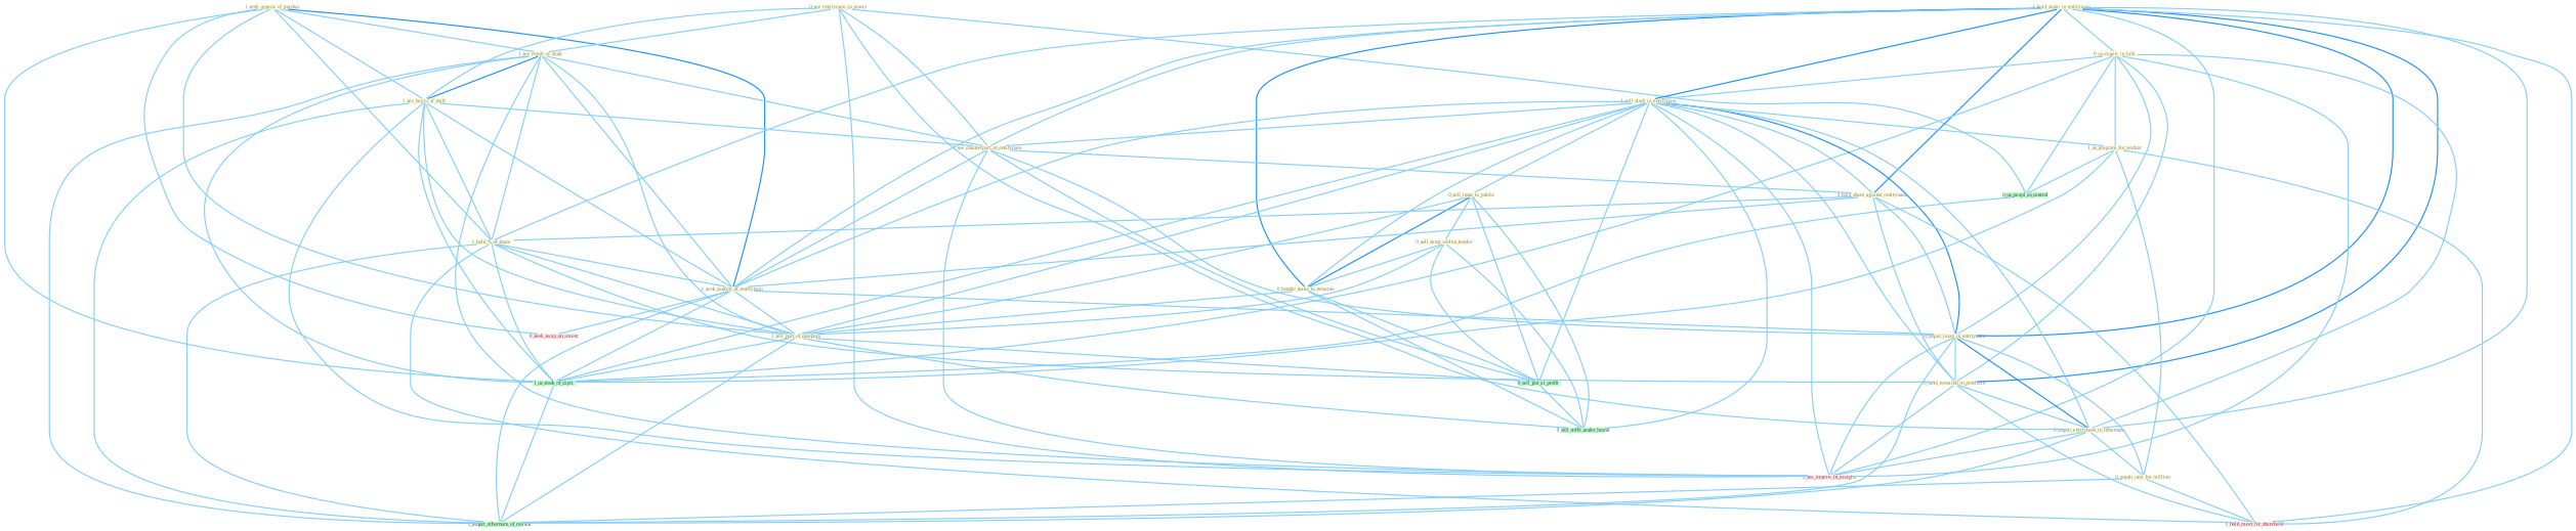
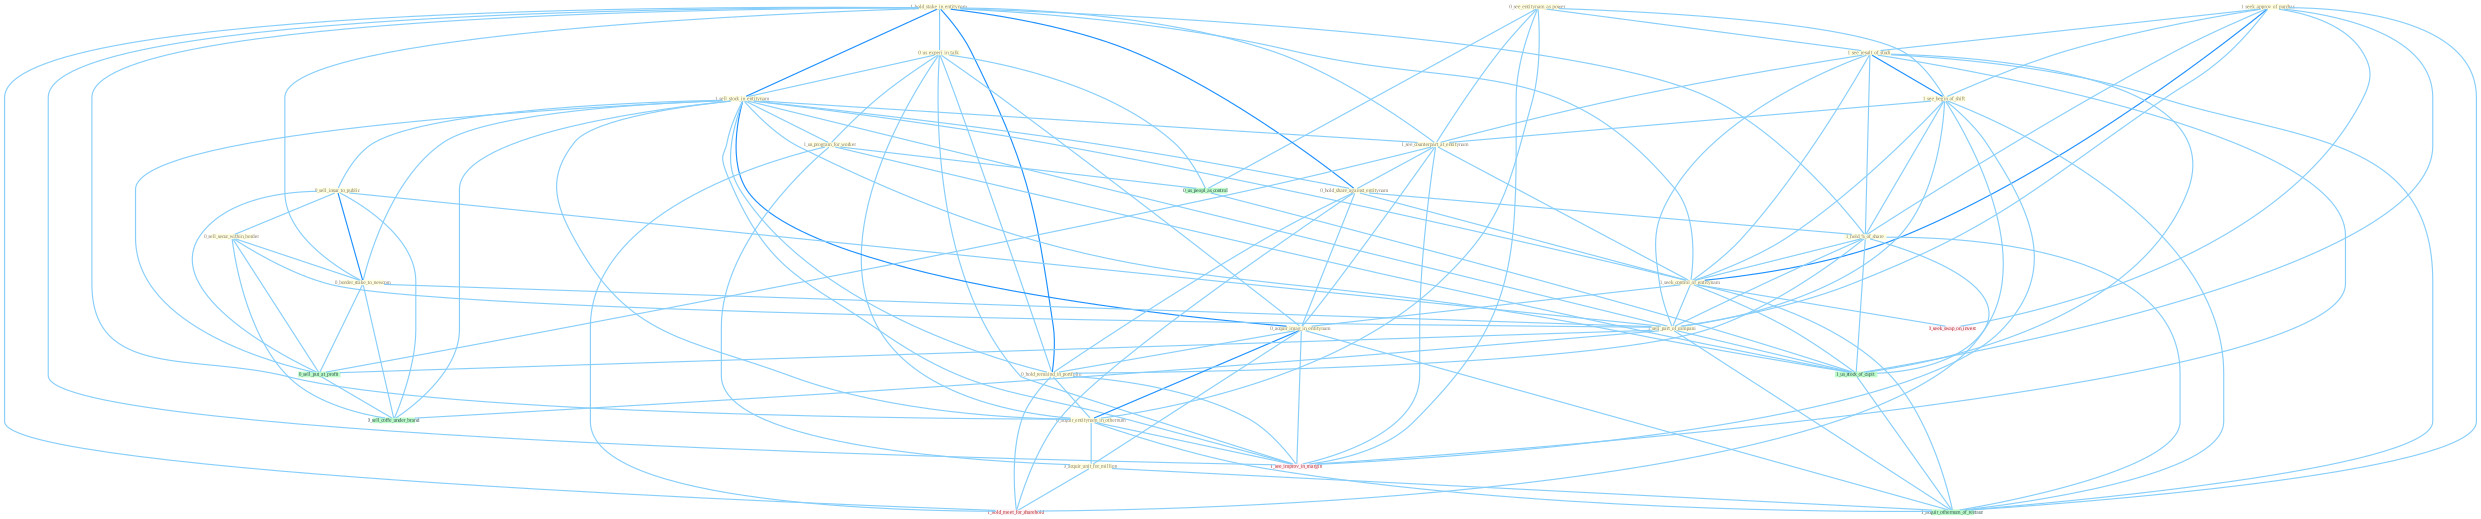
  graph {
    fontname="PT Serif"
    node [color="#ffffe0" fixedsize=true fontcolor="#8b7d6b" fontname="PT Serif" fontsize=4 shape=polygon style=filled]
    edge [color="#87cefa" fontname="PT Serif" w=1]
    "1_seek_approv_of_purchas " [height=.06 width=.5]
    "0_see_entitynam_as_power " [height=.06 width=.5]
    "1_hold_stake_in_entitynam " [height=.06 width=.5]
    "0_us_experi_in_talk " [height=.06 width=.5]
    "1_see_result_of_studi " [height=.06 width=.5]
    "1_sell_stock_in_entitynam " [height=.06 width=.5]
    "1_see_begin_of_shift " [height=.06 width=.5]
    "0_sell_insur_to_public " [height=.06 width=.5]
    "0_sell_secur_within_border " [height=.06 width=.5]
    "1_us_program_for_worker " [height=.06 width=.5]
    "1_see_counterpart_at_entitynam " [height=.06 width=.5]
    "0_hold_share_against_entitynam " [height=.06 width=.5]
    "1_hold_%_of_share " [height=.06 width=.5]
    n14 [height=.06 label="0_border_stake_to_newcom" width=.5]
    "1_seek_control_of_entitynam " [height=.06 width=.5]
    "0_acquir_imag_in_entitynam " [height=.06 width=.5]
    "0_hold_remaind_in_portfolio " [height=.06 width=.5]
    "1_sell_part_of_compani " [height=.06 width=.5]
    n19 [height=.06 label="0_acquir_entitynam_in_othernum" width=.5]
    "0_acquir_unit_for_million " [height=.06 width=.5]
    n21 [color="#fff0f5" fontcolor="#b22222" height=.06 label="0_seek_swap_on_invest" width=.5]
    "1_see_improv_in_margin " [color="#fff0f5" fontcolor="#b22222" height=.06 width=.5]
    "1_hold_meet_for_sharehold " [color="#fff0f5" fontcolor="#b22222" height=.06 width=.5]
    "1_us_stock_of_capit " [color="#BDFCC9" fontcolor="#2f4f4f" height=.06 width=.5]
    "1_acquir_othernum_of_restaur " [color="#BDFCC9" fontcolor="#2f4f4f" height=.06 width=.5]
    "0_us_peopl_as_control " [color="#BDFCC9" fontcolor="#2f4f4f" height=.06 width=.5]
    "0_sell_put_at_profit " [color="#BDFCC9" fontcolor="#2f4f4f" height=.06 width=.5]
    "0_sell_coffe_under_brand " [color="#BDFCC9" fontcolor="#2f4f4f" height=.06 width=.5]
    subgraph sub_1 {
      "1_seek_approv_of_purchas "
      "0_see_entitynam_as_power "
      "1_hold_stake_in_entitynam "
      "0_us_experi_in_talk "
      "1_see_result_of_studi "
      "1_sell_stock_in_entitynam "
      "1_see_begin_of_shift "
      "0_sell_insur_to_public "
      "0_sell_secur_within_border "
      "1_us_program_for_worker "
      "1_see_counterpart_at_entitynam "
      "0_hold_share_against_entitynam "
      "1_hold_%_of_share "
      n14
      "1_seek_control_of_entitynam "
      "0_acquir_imag_in_entitynam "
      "0_hold_remaind_in_portfolio "
      "1_sell_part_of_compani "
      n19
      "0_acquir_unit_for_million "
    }
    subgraph sub_2 {
      n21
      "1_see_improv_in_margin "
      "1_hold_meet_for_sharehold "
    }
    "1_seek_approv_of_purchas " -- "1_see_result_of_studi "
    "1_seek_approv_of_purchas " -- "1_see_begin_of_shift "
    "1_seek_approv_of_purchas " -- "1_hold_%_of_share "
    "1_seek_approv_of_purchas " -- "1_seek_control_of_entitynam " [color="#1e90ff" w=2]
    "1_seek_approv_of_purchas " -- "1_sell_part_of_compani "
    "1_seek_approv_of_purchas " -- n21
    "1_seek_approv_of_purchas " -- "1_us_stock_of_capit "
+   "1_seek_approv_of_purchas " -- "1_acquir_othernum_of_restaur "
    "0_see_entitynam_as_power " -- "1_see_result_of_studi "
    "0_see_entitynam_as_power " -- "1_see_begin_of_shift "
    "0_see_entitynam_as_power " -- "1_see_counterpart_at_entitynam "
    "0_see_entitynam_as_power " -- n19
    "0_see_entitynam_as_power " -- "1_see_improv_in_margin "
    "0_see_entitynam_as_power " -- "0_us_peopl_as_control "
    "1_hold_stake_in_entitynam " -- "0_us_experi_in_talk "
    "1_hold_stake_in_entitynam " -- "1_sell_stock_in_entitynam " [color="#1e90ff" w=2]
    "1_hold_stake_in_entitynam " -- "1_see_counterpart_at_entitynam "
    "1_hold_stake_in_entitynam " -- "0_hold_share_against_entitynam " [color="#1e90ff" w=2]
    "1_hold_stake_in_entitynam " -- "1_hold_%_of_share "
-   "1_hold_stake_in_entitynam " -- n14 [color="#1e90ff"]
+   "1_hold_stake_in_entitynam " -- n14
    "1_hold_stake_in_entitynam " -- "1_seek_control_of_entitynam "
-   "1_hold_stake_in_entitynam " -- "0_acquir_imag_in_entitynam " [color="#1e90ff" w=2]
    "1_hold_stake_in_entitynam " -- "0_hold_remaind_in_portfolio " [color="#1e90ff" w=2]
    "1_hold_stake_in_entitynam " -- n19
    "1_hold_stake_in_entitynam " -- "1_see_improv_in_margin "
    "1_hold_stake_in_entitynam " -- "1_hold_meet_for_sharehold "
    "0_us_experi_in_talk " -- "1_sell_stock_in_entitynam "
    "0_us_experi_in_talk " -- "1_us_program_for_worker "
    "0_us_experi_in_talk " -- "0_acquir_imag_in_entitynam "
    "0_us_experi_in_talk " -- "0_hold_remaind_in_portfolio "
    "0_us_experi_in_talk " -- n19
    "0_us_experi_in_talk " -- "1_see_improv_in_margin "
-   "0_us_experi_in_talk " -- "1_us_stock_of_capit "
    "0_us_experi_in_talk " -- "0_us_peopl_as_control "
    "1_see_result_of_studi " -- "1_see_begin_of_shift " [color="#1e90ff" w=2]
    "1_see_result_of_studi " -- "1_see_counterpart_at_entitynam "
    "1_see_result_of_studi " -- "1_hold_%_of_share "
    "1_see_result_of_studi " -- "1_seek_control_of_entitynam "
    "1_see_result_of_studi " -- "1_sell_part_of_compani "
    "1_see_result_of_studi " -- "1_see_improv_in_margin "
    "1_see_result_of_studi " -- "1_us_stock_of_capit "
    "1_see_result_of_studi " -- "1_acquir_othernum_of_restaur "
    "1_sell_stock_in_entitynam " -- "0_sell_insur_to_public "
    "1_sell_stock_in_entitynam " -- "1_us_program_for_worker "
    "1_sell_stock_in_entitynam " -- "1_see_counterpart_at_entitynam "
    "1_sell_stock_in_entitynam " -- "0_hold_share_against_entitynam "
    "1_sell_stock_in_entitynam " -- n14
    "1_sell_stock_in_entitynam " -- "1_seek_control_of_entitynam "
    "1_sell_stock_in_entitynam " -- "0_acquir_imag_in_entitynam " [color="#1e90ff" w=2]
    "1_sell_stock_in_entitynam " -- "0_hold_remaind_in_portfolio "
    "1_sell_stock_in_entitynam " -- "1_sell_part_of_compani "
    "1_sell_stock_in_entitynam " -- n19
    "1_sell_stock_in_entitynam " -- "1_see_improv_in_margin "
    "1_sell_stock_in_entitynam " -- "1_us_stock_of_capit "
    "1_sell_stock_in_entitynam " -- "0_sell_put_at_profit "
    "1_sell_stock_in_entitynam " -- "0_sell_coffe_under_brand "
    "1_see_begin_of_shift " -- "1_see_counterpart_at_entitynam "
    "1_see_begin_of_shift " -- "1_hold_%_of_share "
    "1_see_begin_of_shift " -- "1_seek_control_of_entitynam "
    "1_see_begin_of_shift " -- "1_sell_part_of_compani "
    "1_see_begin_of_shift " -- "1_see_improv_in_margin "
    "1_see_begin_of_shift " -- "1_us_stock_of_capit "
    "1_see_begin_of_shift " -- "1_acquir_othernum_of_restaur "
    "0_sell_insur_to_public " -- "0_sell_secur_within_border "
    "0_sell_insur_to_public " -- n14 [color="#1e90ff" w=2]
    "0_sell_insur_to_public " -- "1_sell_part_of_compani "
    "0_sell_insur_to_public " -- "0_sell_put_at_profit "
    "0_sell_insur_to_public " -- "0_sell_coffe_under_brand "
    "0_sell_secur_within_border " -- n14
    "0_sell_secur_within_border " -- "1_sell_part_of_compani "
    "0_sell_secur_within_border " -- "0_sell_put_at_profit "
    "0_sell_secur_within_border " -- "0_sell_coffe_under_brand "
    "1_us_program_for_worker " -- "0_acquir_unit_for_million "
    "1_us_program_for_worker " -- "1_hold_meet_for_sharehold "
    "1_us_program_for_worker " -- "1_us_stock_of_capit "
    "1_us_program_for_worker " -- "0_us_peopl_as_control "
    "1_see_counterpart_at_entitynam " -- "0_hold_share_against_entitynam "
    "1_see_counterpart_at_entitynam " -- "1_seek_control_of_entitynam "
    "1_see_counterpart_at_entitynam " -- "0_acquir_imag_in_entitynam "
    "1_see_counterpart_at_entitynam " -- "1_see_improv_in_margin "
    "1_see_counterpart_at_entitynam " -- "0_sell_put_at_profit "
    "0_hold_share_against_entitynam " -- "1_hold_%_of_share "
    "0_hold_share_against_entitynam " -- "1_seek_control_of_entitynam "
    "0_hold_share_against_entitynam " -- "0_acquir_imag_in_entitynam "
    "0_hold_share_against_entitynam " -- "0_hold_remaind_in_portfolio "
    "0_hold_share_against_entitynam " -- "1_hold_meet_for_sharehold "
    "1_hold_%_of_share " -- "1_seek_control_of_entitynam "
    "1_hold_%_of_share " -- "0_hold_remaind_in_portfolio "
    "1_hold_%_of_share " -- "1_sell_part_of_compani "
    "1_hold_%_of_share " -- "1_hold_meet_for_sharehold "
    "1_hold_%_of_share " -- "1_us_stock_of_capit "
    "1_hold_%_of_share " -- "1_acquir_othernum_of_restaur "
    n14 -- "1_sell_part_of_compani "
    n14 -- "0_sell_put_at_profit "
    n14 -- "0_sell_coffe_under_brand "
    "1_seek_control_of_entitynam " -- "0_acquir_imag_in_entitynam "
    "1_seek_control_of_entitynam " -- "1_sell_part_of_compani "
    "1_seek_control_of_entitynam " -- n21
    "1_seek_control_of_entitynam " -- "1_us_stock_of_capit "
    "1_seek_control_of_entitynam " -- "1_acquir_othernum_of_restaur "
    "0_acquir_imag_in_entitynam " -- "0_hold_remaind_in_portfolio "
    "0_acquir_imag_in_entitynam " -- n19 [color="#1e90ff" w=2]
    "0_acquir_imag_in_entitynam " -- "0_acquir_unit_for_million "
    "0_acquir_imag_in_entitynam " -- "1_see_improv_in_margin "
    "0_acquir_imag_in_entitynam " -- "1_acquir_othernum_of_restaur "
    "0_hold_remaind_in_portfolio " -- n19
    "0_hold_remaind_in_portfolio " -- "1_see_improv_in_margin "
    "0_hold_remaind_in_portfolio " -- "1_hold_meet_for_sharehold "
    "1_sell_part_of_compani " -- "1_us_stock_of_capit "
    "1_sell_part_of_compani " -- "1_acquir_othernum_of_restaur "
    "1_sell_part_of_compani " -- "0_sell_put_at_profit "
    "1_sell_part_of_compani " -- "0_sell_coffe_under_brand "
    n19 -- "0_acquir_unit_for_million "
    n19 -- "1_see_improv_in_margin "
    n19 -- "1_acquir_othernum_of_restaur "
    "0_acquir_unit_for_million " -- "1_hold_meet_for_sharehold "
    "0_acquir_unit_for_million " -- "1_acquir_othernum_of_restaur "
    "1_us_stock_of_capit " -- "1_acquir_othernum_of_restaur "
    "0_us_peopl_as_control " -- "1_us_stock_of_capit "
    "0_sell_put_at_profit " -- "0_sell_coffe_under_brand "
  }
